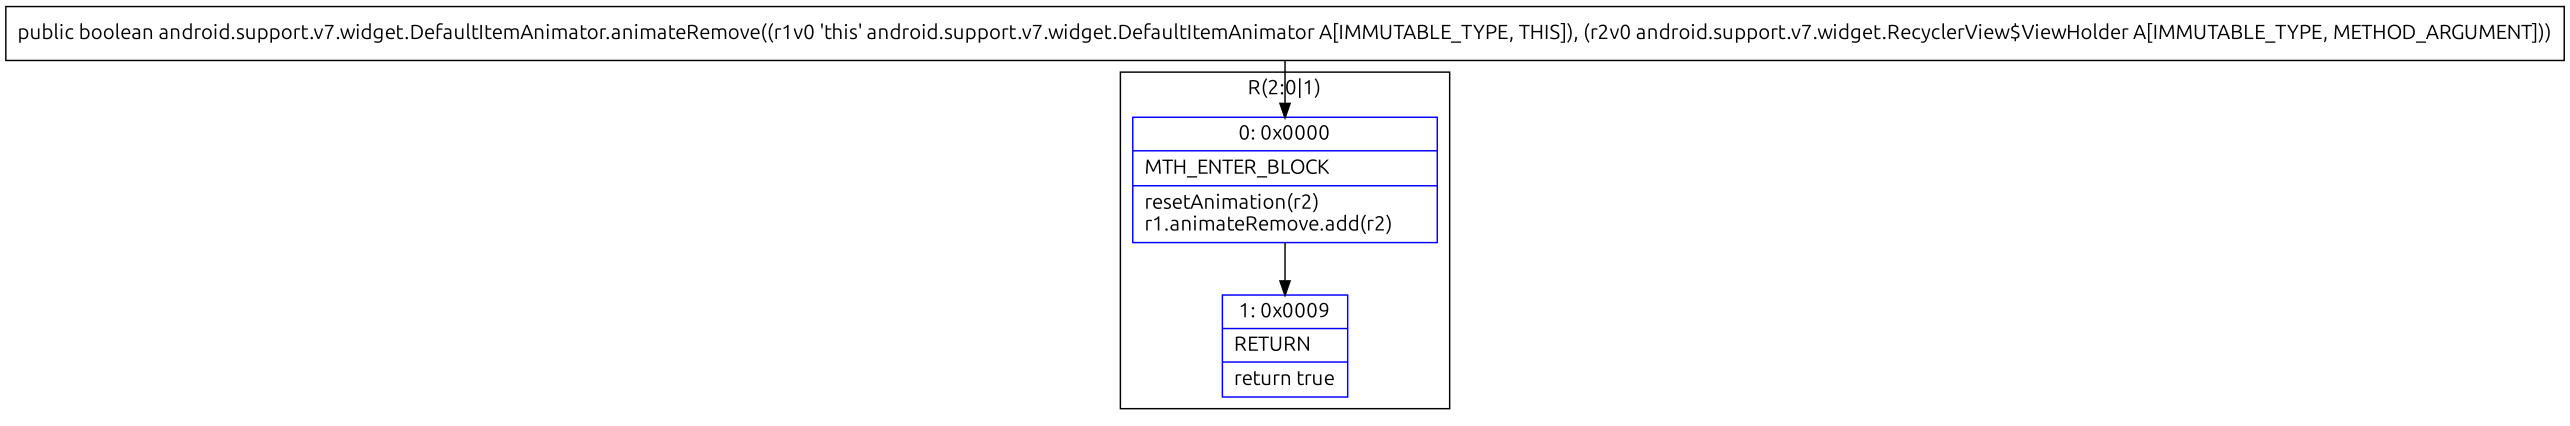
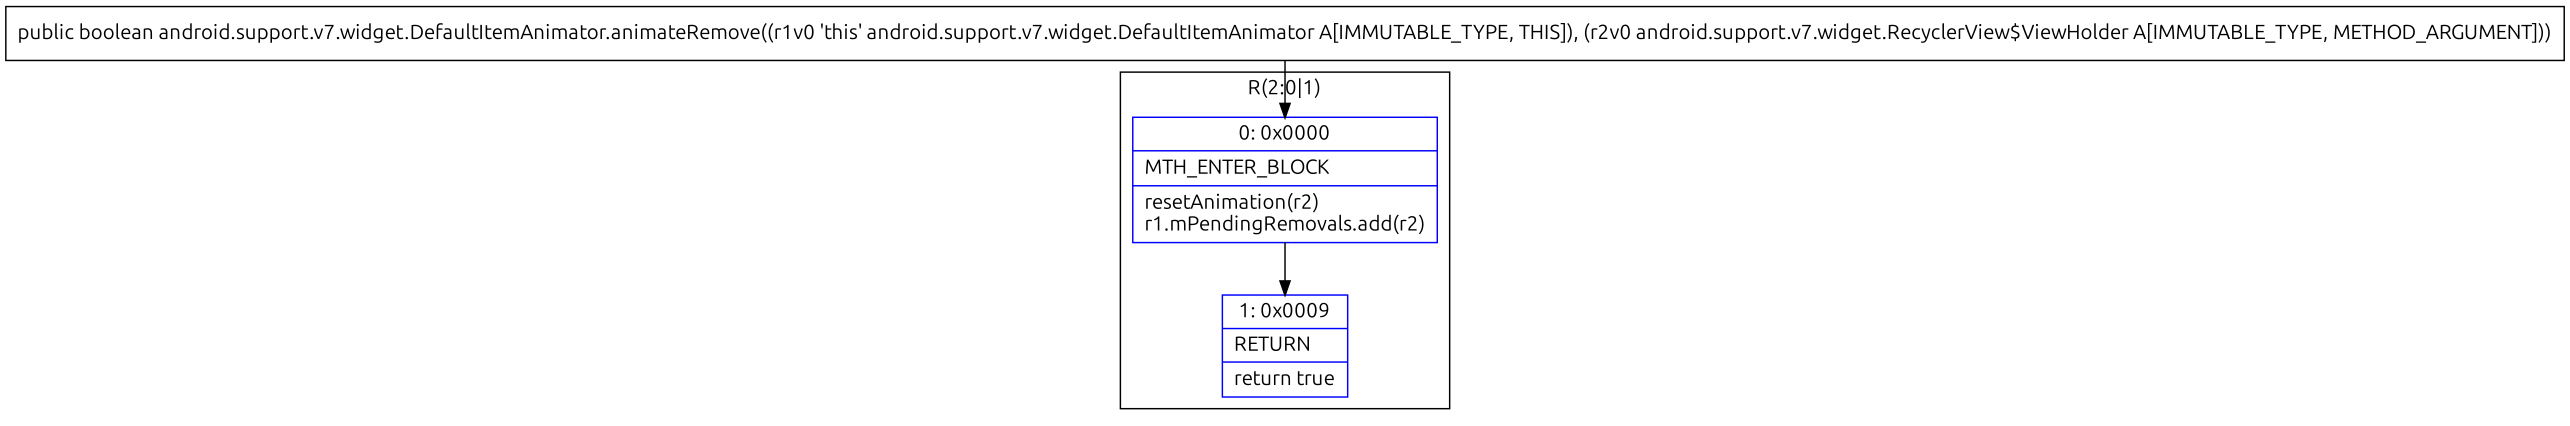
  digraph {
    fontname=Ubuntu
    node [color=blue shape=record fontname=Ubuntu]
    edge [fontname=Ubuntu]
-   n1 [label="{0\:\ 0x0000|MTH_ENTER_BLOCK\l|resetAnimation(r2)\lr1.animateRemove.add(r2)\l}"]
+   n1 [label="{0\:\ 0x0000|MTH_ENTER_BLOCK\l|resetAnimation(r2)\lr1.mPendingRemovals.add(r2)\l}"]
    n2 [label="{1\:\ 0x0009|RETURN\l|return true\l}"]
    n3 [label="{public boolean android.support.v7.widget.DefaultItemAnimator.animateRemove((r1v0 'this' android.support.v7.widget.DefaultItemAnimator A[IMMUTABLE_TYPE, THIS]), (r2v0 android.support.v7.widget.RecyclerView$ViewHolder A[IMMUTABLE_TYPE, METHOD_ARGUMENT])) }" color=""]
    subgraph cluster_1 {
      label="R(2:0|1)"
      n1
      n2
    }
    n1 -> n2
    n3 -> n1
  }
